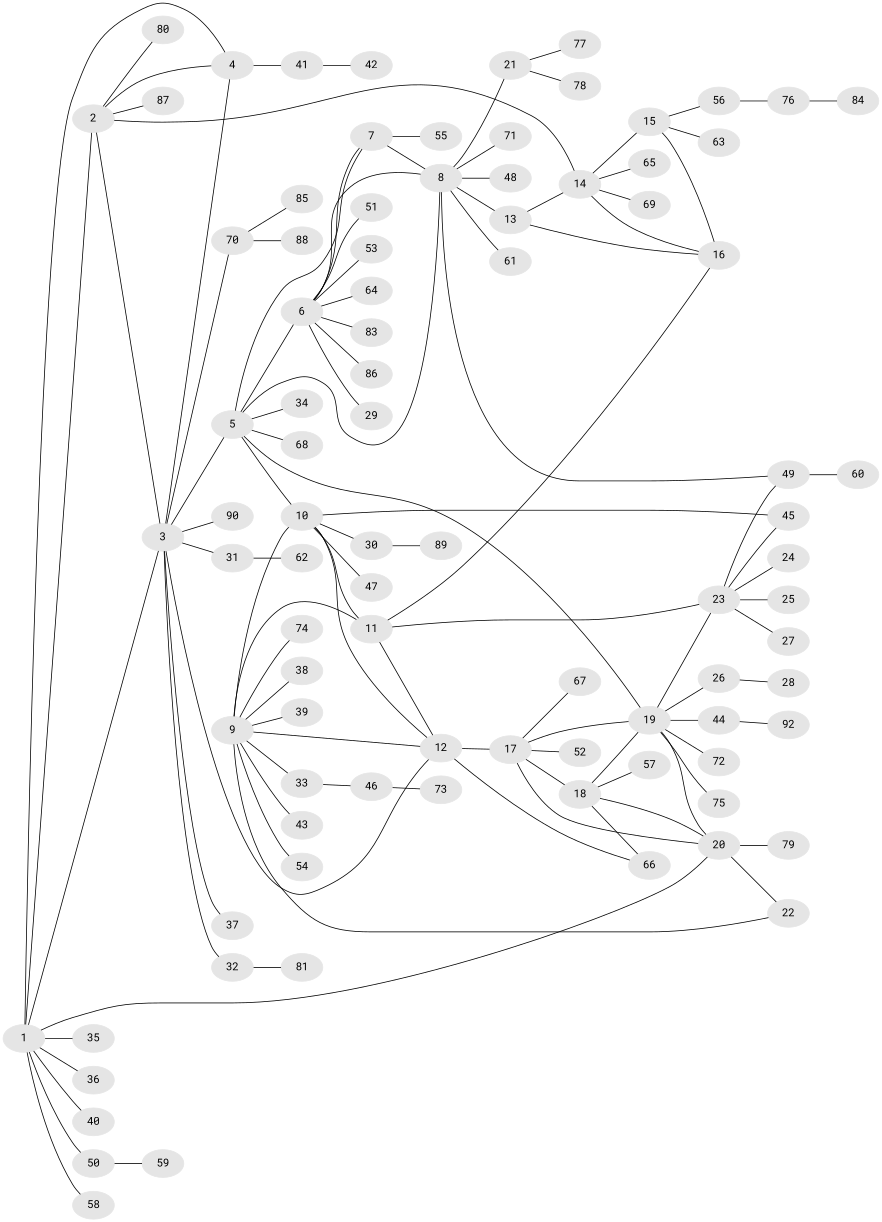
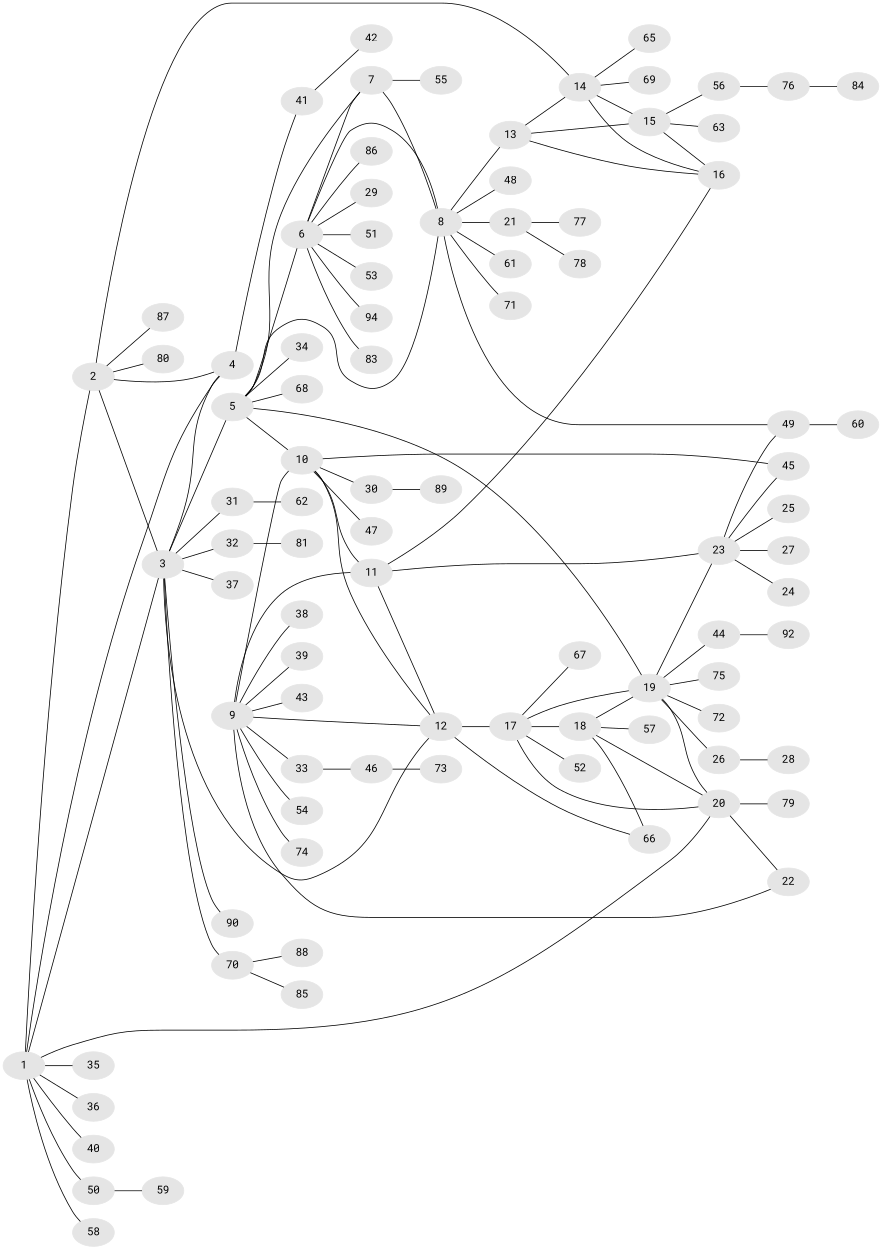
  graph {
    fontname="Roboto Mono"
    rankdir=LR
    node [color=gray90 fontname="Roboto Mono" style=filled]
    edge [fontname="Roboto Mono"]
    1
    2
    3
    4
    20
    35
    36
    40
    50
    58
    14
    80
    87
    5
    12
    31
    32
    37
    70
    90
    41
    22
    79
    59
    16
    15
    65
    69
    6
    7
    8
    10
    19
    34
    68
    17
    66
    62
    81
    85
    88
    42
    29
    51
    53
-   64
+   64 [label=94]
    83
    86
    55
    13
    21
    48
    49
    61
    71
    11
    30
    45
    47
    23
    26
    44
    72
    75
    77
    78
    60
    9
    33
    38
    39
    43
    54
    74
    46
    73
    89
    24
    25
    27
    18
    52
    67
    56
    63
    76
    57
    28
    n89 [label=92]
    84
    1 -- 2
    1 -- 3
    1 -- 4
    1 -- 20
    1 -- 35
    1 -- 36
    1 -- 40
    1 -- 50
    1 -- 58
    2 -- 3
    2 -- 4
    2 -- 14
    2 -- 80
    2 -- 87
    3 -- 4
    3 -- 5
    3 -- 12
    3 -- 31
    3 -- 32
    3 -- 37
    3 -- 70
    3 -- 90
    4 -- 41
    20 -- 22
    20 -- 79
    50 -- 59
    14 -- 16
    14 -- 15
    14 -- 65
    14 -- 69
    5 -- 6
    5 -- 7
    5 -- 8
    5 -- 10
    5 -- 19
    5 -- 34
    5 -- 68
    12 -- 17
    12 -- 66
    31 -- 62
    32 -- 81
    70 -- 85
    70 -- 88
    41 -- 42
    15 -- 16
    15 -- 56
    15 -- 63
    6 -- 7
    6 -- 8
    6 -- 29
    6 -- 51
    6 -- 53
    6 -- 64
    6 -- 83
    6 -- 86
    7 -- 8
    7 -- 55
    8 -- 13
    8 -- 21
    8 -- 48
    8 -- 49
    8 -- 61
    8 -- 71
    10 -- 12
    10 -- 11
    10 -- 30
    10 -- 45
    10 -- 47
    19 -- 20
    19 -- 23
    19 -- 26
    19 -- 44
    19 -- 72
    19 -- 75
    17 -- 20
    17 -- 19
    17 -- 18
    17 -- 52
    17 -- 67
    13 -- 14
    13 -- 16
+   13 -- 15
    21 -- 77
    21 -- 78
    49 -- 60
    11 -- 12
    11 -- 16
    11 -- 23
    30 -- 89
    23 -- 49
    23 -- 45
    23 -- 24
    23 -- 25
    23 -- 27
    26 -- 28
    44 -- n89
    9 -- 12
    9 -- 22
    9 -- 10
    9 -- 11
    9 -- 33
    9 -- 38
    9 -- 39
    9 -- 43
    9 -- 54
    9 -- 74
    33 -- 46
    46 -- 73
    18 -- 20
    18 -- 19
    18 -- 66
    18 -- 57
    56 -- 76
    76 -- 84
  }
